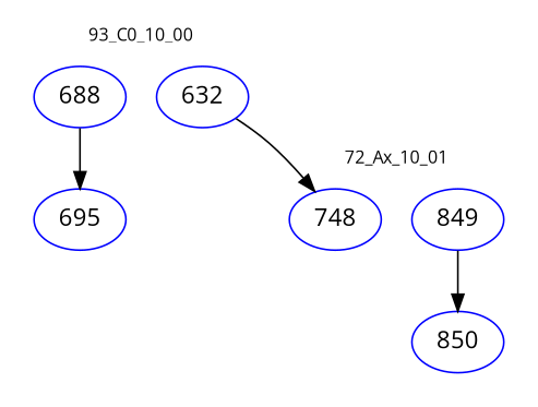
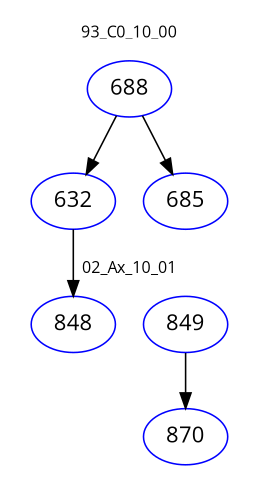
  digraph {
    fontname="Open Sans"
    node [color=blue fontname="Open Sans"]
    edge [color=black fontname="Open Sans"]
    n1 [label=849]
-   n2 [label=748]
-   n3 [label=850]
+   n2 [label=848]
+   n3 [label=870]
    n4 [label=688]
    n5 [label=632]
-   n6 [label=695]
+   n6 [label=685]
    subgraph cluster_1 {
      color=white
      fontsize=10
-     label="72_Ax_10_01"
+     label="02_Ax_10_01"
      n1
      n2
      n3
    }
    subgraph cluster_2 {
      color=white
      fontsize=10
      label="93_C0_10_00"
      n4
      n5
      n6
    }
    n1 -> n3
+   n4 -> n5
    n4 -> n6
    n5 -> n2
  }
